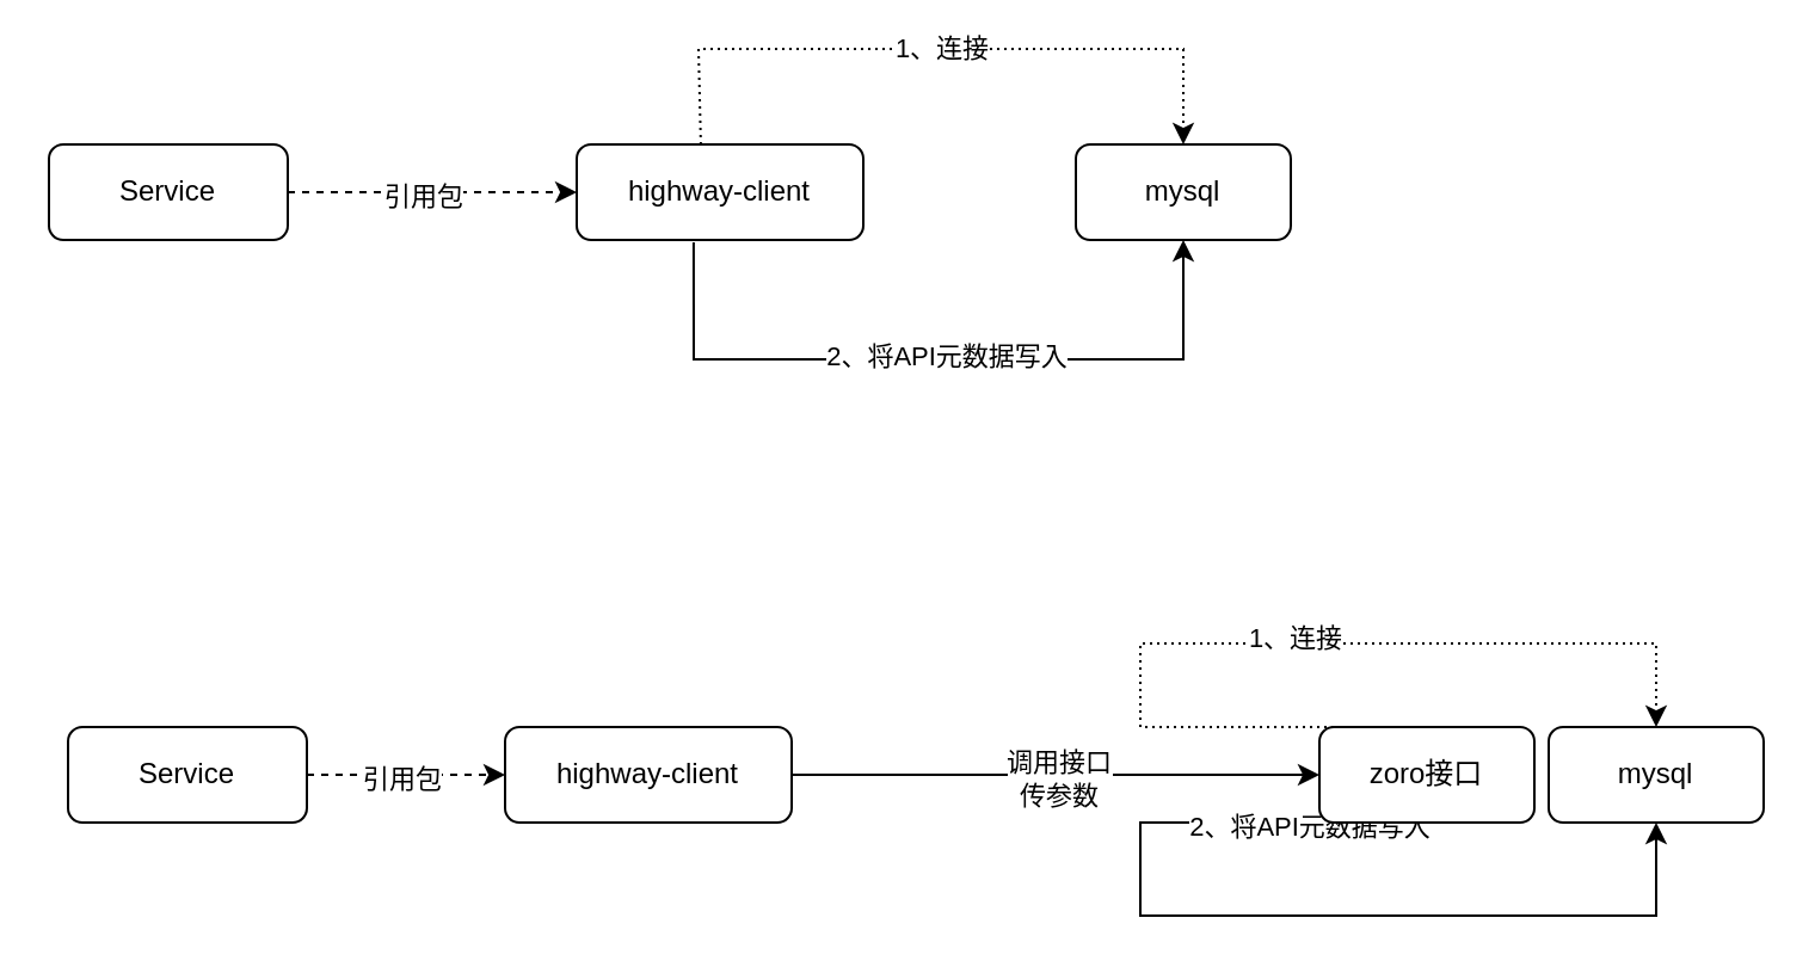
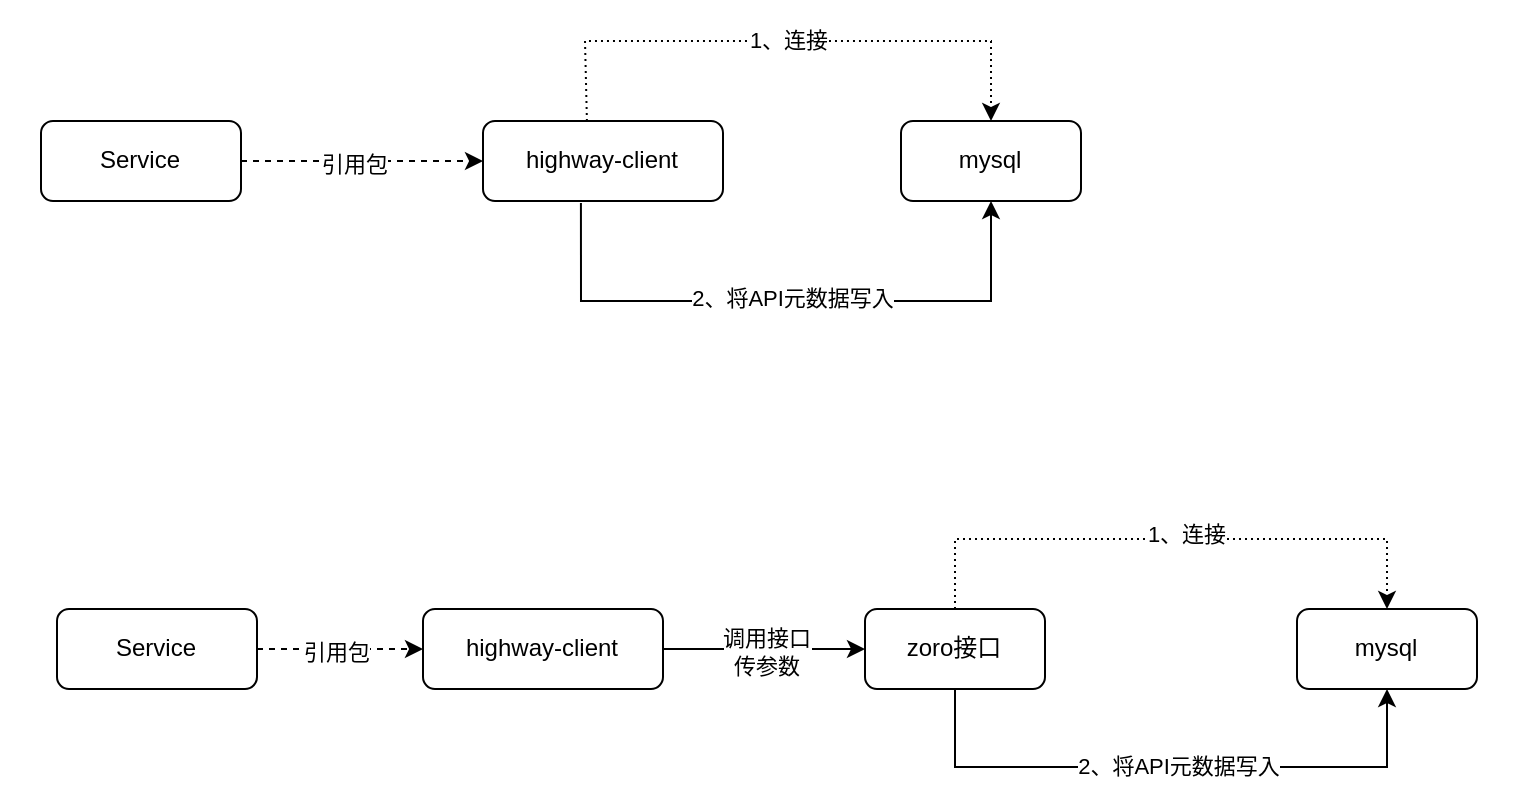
  <mxCell id="0" />
  <mxCell id="1" parent="0" />
  <mxCell id="2" style="edgeStyle=orthogonalEdgeStyle;rounded=0;orthogonalLoop=1;jettySize=auto;html=1;entryX=0;entryY=0.5;entryDx=0;entryDy=0;dashed=1;" edge="1" parent="1" source="4" target="8"><mxGeometry relative="1" as="geometry" /></mxCell>
  <mxCell id="3" value="引用包" style="edgeLabel;html=1;align=center;verticalAlign=middle;resizable=0;points=[];" vertex="1" connectable="0" parent="2"><mxGeometry x="-0.067" y="-1" relative="1" as="geometry"><mxPoint as="offset" /></mxGeometry></mxCell>
  <mxCell id="4" value="Service" style="rounded=1;whiteSpace=wrap;html=1;fontSize=12;glass=0;strokeWidth=1;shadow=0;" parent="1" vertex="1"><mxGeometry x="20" y="60" width="100" height="40" as="geometry" /></mxCell>
  <mxCell id="5" value="1、连接" style="edgeStyle=orthogonalEdgeStyle;rounded=0;orthogonalLoop=1;jettySize=auto;html=1;entryX=0.5;entryY=0;entryDx=0;entryDy=0;exitX=0.433;exitY=0;exitDx=0;exitDy=0;exitPerimeter=0;dashed=1;dashPattern=1 2;" edge="1" parent="1" source="8" target="9"><mxGeometry relative="1" as="geometry"><Array as="points"><mxPoint x="292" y="20" /><mxPoint x="495" y="20" /></Array></mxGeometry></mxCell>
  <mxCell id="6" style="edgeStyle=orthogonalEdgeStyle;rounded=0;orthogonalLoop=1;jettySize=auto;html=1;entryX=0.5;entryY=1;entryDx=0;entryDy=0;exitX=0.408;exitY=1.025;exitDx=0;exitDy=0;exitPerimeter=0;endSize=6;" edge="1" parent="1" source="8" target="9"><mxGeometry relative="1" as="geometry"><mxPoint x="290" y="120" as="sourcePoint" /><Array as="points"><mxPoint x="290" y="101" /><mxPoint x="290" y="150" /><mxPoint x="495" y="150" /></Array></mxGeometry></mxCell>
  <mxCell id="7" value="2、将API元数据写入" style="edgeLabel;html=1;align=center;verticalAlign=middle;resizable=0;points=[];" vertex="1" connectable="0" parent="6"><mxGeometry x="-0.436" y="1" relative="1" as="geometry"><mxPoint x="69" y="-1" as="offset" /></mxGeometry></mxCell>
  <mxCell id="8" value="highway-client" style="rounded=1;whiteSpace=wrap;html=1;fontSize=12;glass=0;strokeWidth=1;shadow=0;" parent="1" vertex="1"><mxGeometry x="241" y="60" width="120" height="40" as="geometry" /></mxCell>
  <mxCell id="9" value="mysql" style="rounded=1;whiteSpace=wrap;html=1;fontSize=12;glass=0;strokeWidth=1;shadow=0;" parent="1" vertex="1"><mxGeometry x="450" y="60" width="90" height="40" as="geometry" /></mxCell>
  <mxCell id="10" style="edgeStyle=orthogonalEdgeStyle;rounded=0;orthogonalLoop=1;jettySize=auto;html=1;entryX=0;entryY=0.5;entryDx=0;entryDy=0;dashed=1;" edge="1" parent="1" source="12" target="19"><mxGeometry relative="1" as="geometry" /></mxCell>
  <mxCell id="11" value="引用包" style="edgeLabel;html=1;align=center;verticalAlign=middle;resizable=0;points=[];" vertex="1" connectable="0" parent="10"><mxGeometry x="-0.067" y="-1" relative="1" as="geometry"><mxPoint as="offset" /></mxGeometry></mxCell>
  <mxCell id="12" value="Service" style="rounded=1;whiteSpace=wrap;html=1;fontSize=12;glass=0;strokeWidth=1;shadow=0;" vertex="1" parent="1"><mxGeometry x="28" y="304" width="100" height="40" as="geometry" /></mxCell>
  <mxCell id="13" style="edgeStyle=orthogonalEdgeStyle;rounded=0;orthogonalLoop=1;jettySize=auto;html=1;entryX=0.5;entryY=0;entryDx=0;entryDy=0;exitX=0.5;exitY=0;exitDx=0;exitDy=0;dashed=1;dashPattern=1 2;" edge="1" parent="1" source="21" target="20"><mxGeometry relative="1" as="geometry"><Array as="points"><mxPoint x="477" y="269" /><mxPoint x="693" y="269" /></Array></mxGeometry></mxCell>
  <mxCell id="14" value="1、连接" style="edgeLabel;html=1;align=center;verticalAlign=middle;resizable=0;points=[];" vertex="1" connectable="0" parent="13"><mxGeometry x="0.152" y="3" relative="1" as="geometry"><mxPoint x="-15" as="offset" /></mxGeometry></mxCell>
  <mxCell id="15" style="edgeStyle=orthogonalEdgeStyle;rounded=0;orthogonalLoop=1;jettySize=auto;html=1;entryX=0.5;entryY=1;entryDx=0;entryDy=0;exitX=0.5;exitY=1;exitDx=0;exitDy=0;endSize=6;" edge="1" parent="1" source="21" target="20"><mxGeometry relative="1" as="geometry"><mxPoint x="294" y="174" as="sourcePoint" /><Array as="points"><mxPoint x="477" y="383" /><mxPoint x="693" y="383" /></Array></mxGeometry></mxCell>
  <mxCell id="16" value="2、将API元数据写入" style="edgeLabel;html=1;align=center;verticalAlign=middle;resizable=0;points=[];rotation=0;" vertex="1" connectable="0" parent="15"><mxGeometry x="-0.436" y="1" relative="1" as="geometry"><mxPoint x="67" as="offset" /></mxGeometry></mxCell>
  <mxCell id="17" style="edgeStyle=orthogonalEdgeStyle;rounded=0;orthogonalLoop=1;jettySize=auto;html=1;exitX=1;exitY=0.5;exitDx=0;exitDy=0;entryX=0;entryY=0.5;entryDx=0;entryDy=0;endSize=6;" edge="1" parent="1" source="19" target="21"><mxGeometry relative="1" as="geometry" /></mxCell>
  <mxCell id="18" value="调用接口&lt;br&gt;传参数" style="edgeLabel;html=1;align=center;verticalAlign=middle;resizable=0;points=[];" vertex="1" connectable="0" parent="17"><mxGeometry y="-1" relative="1" as="geometry"><mxPoint as="offset" /></mxGeometry></mxCell>
  <mxCell id="19" value="highway-client" style="rounded=1;whiteSpace=wrap;html=1;fontSize=12;glass=0;strokeWidth=1;shadow=0;" vertex="1" parent="1"><mxGeometry x="211" y="304" width="120" height="40" as="geometry" /></mxCell>
  <mxCell id="20" value="mysql" style="rounded=1;whiteSpace=wrap;html=1;fontSize=12;glass=0;strokeWidth=1;shadow=0;" vertex="1" parent="1"><mxGeometry x="648" y="304" width="90" height="40" as="geometry" /></mxCell>
- <mxCell id="21" value="zoro接口" style="rounded=1;whiteSpace=wrap;html=1;fontSize=12;glass=0;strokeWidth=1;shadow=0;" vertex="1" parent="1"><mxGeometry x="552" y="304" width="90" height="40" as="geometry" /></mxCell>
+ <mxCell id="21" value="zoro接口" style="rounded=1;whiteSpace=wrap;html=1;fontSize=12;glass=0;strokeWidth=1;shadow=0;" vertex="1" parent="1"><mxGeometry x="432" y="304" width="90" height="40" as="geometry" /></mxCell>
